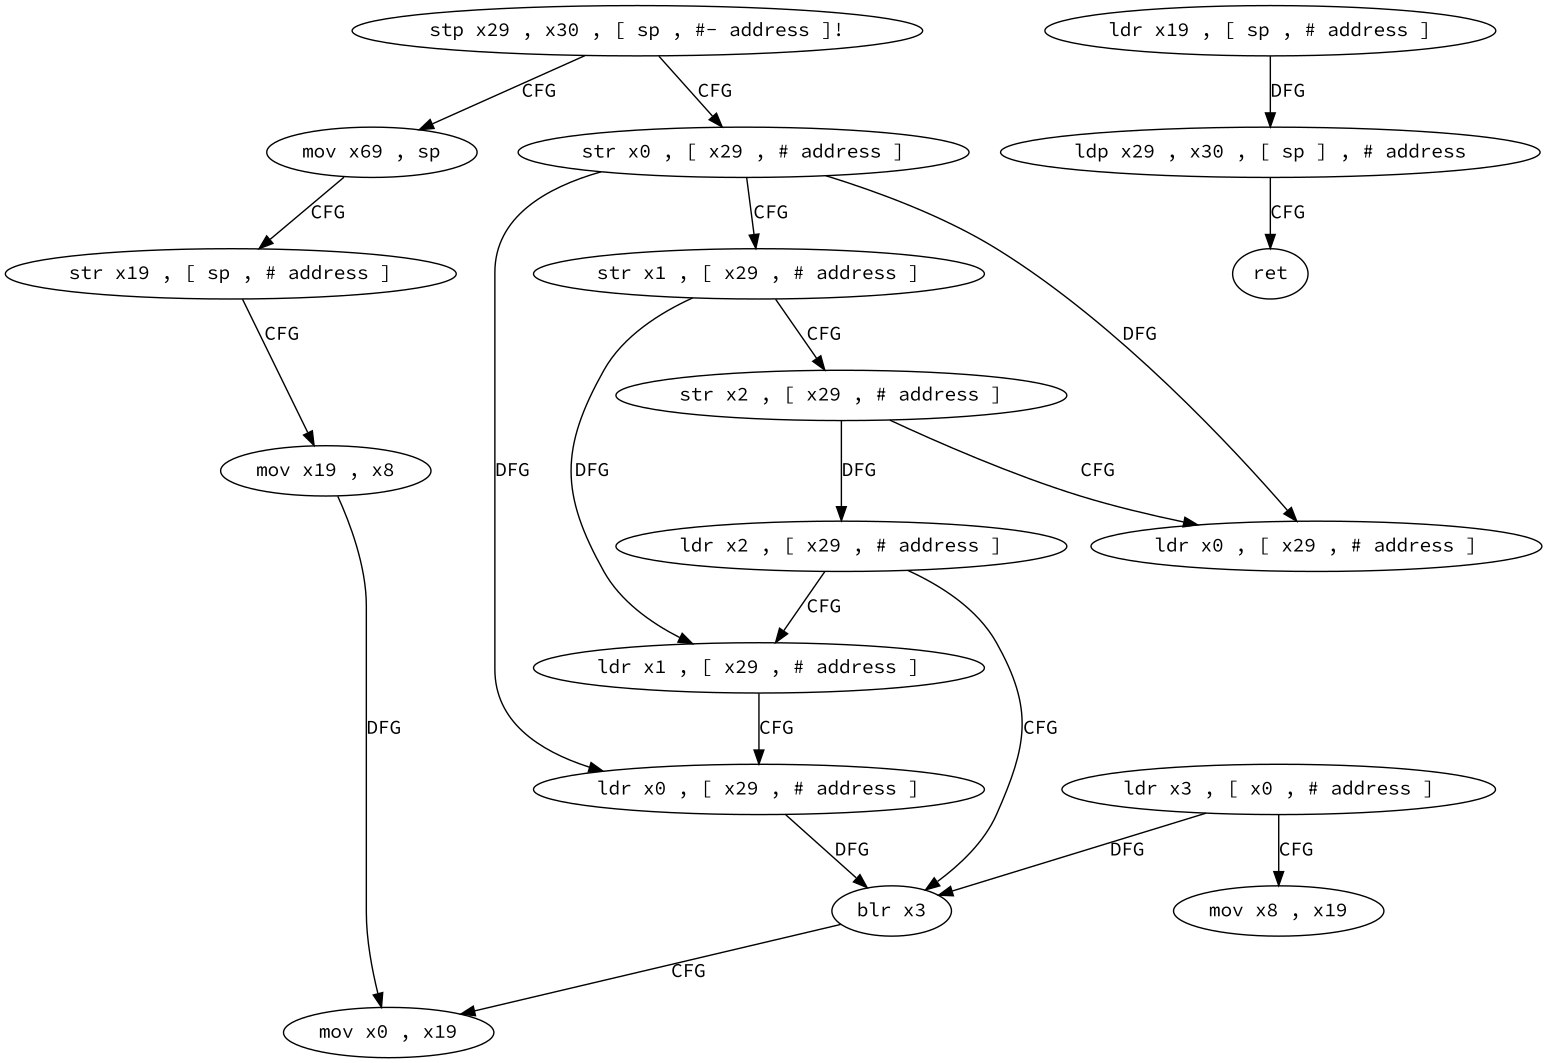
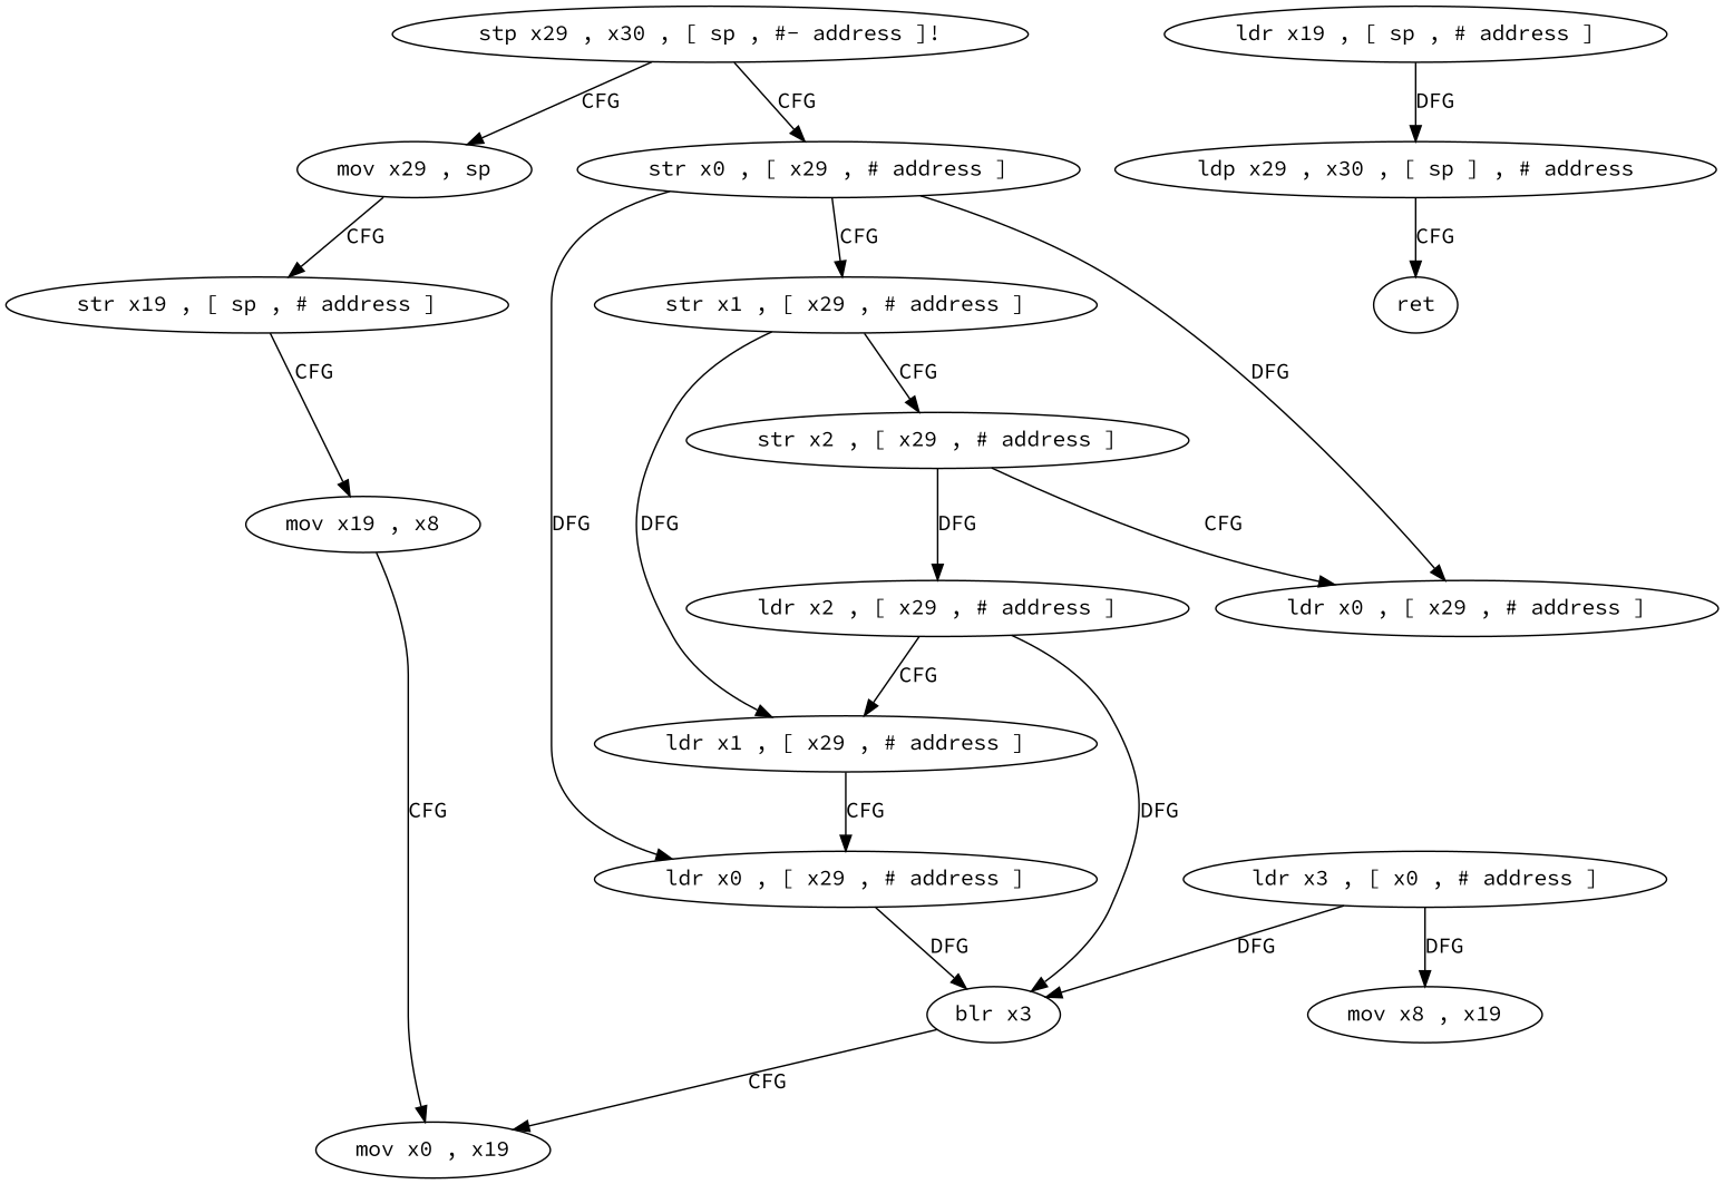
  digraph {
    fontname="Source Code Pro"
    node [fontname="Source Code Pro"]
    edge [fontname="Source Code Pro"]
    n1 [label="stp x29 , x30 , [ sp , #- address ]!"]
-   n2 [label="mov x69 , sp"]
+   n2 [label="mov x29 , sp"]
    n3 [label="str x0 , [ x29 , # address ]"]
    n4 [label="str x19 , [ sp , # address ]"]
    n5 [label="mov x19 , x8"]
    n6 [label="mov x0 , x19"]
    n7 [label="str x1 , [ x29 , # address ]"]
    n8 [label="ldr x0 , [ x29 , # address ]"]
    n9 [label="ldr x0 , [ x29 , # address ]"]
    n10 [label="mov x8 , x19"]
    n11 [label="str x2 , [ x29 , # address ]"]
    n12 [label="ldr x1 , [ x29 , # address ]"]
    n13 [label="blr x3"]
    n14 [label="ldr x2 , [ x29 , # address ]"]
    n15 [label="ldr x3 , [ x0 , # address ]"]
    n16 [label="ldr x19 , [ sp , # address ]"]
    n17 [label="ldp x29 , x30 , [ sp ] , # address"]
    n18 [label=ret]
    n1 -> n2 [label=CFG]
    n1 -> n3 [label=CFG]
    n2 -> n4 [label=CFG]
    n3 -> n7 [label=CFG]
    n3 -> n8 [label=DFG]
    n3 -> n9 [label=DFG]
    n4 -> n5 [label=CFG]
-   n5 -> n6 [label=DFG]
+   n5 -> n6 [label=CFG]
    n7 -> n11 [label=CFG]
    n7 -> n12 [label=DFG]
    n9 -> n13 [label=DFG]
    n11 -> n8 [label=CFG]
    n11 -> n14 [label=DFG]
    n12 -> n9 [label=CFG]
    n13 -> n6 [label=CFG]
    n14 -> n12 [label=CFG]
-   n14 -> n13 [label=CFG]
-   n15 -> n10 [label=CFG]
+   n14 -> n13 [label=DFG]
+   n15 -> n10 [label=DFG]
    n15 -> n13 [label=DFG]
    n16 -> n17 [label=DFG]
    n17 -> n18 [label=CFG]
  }
